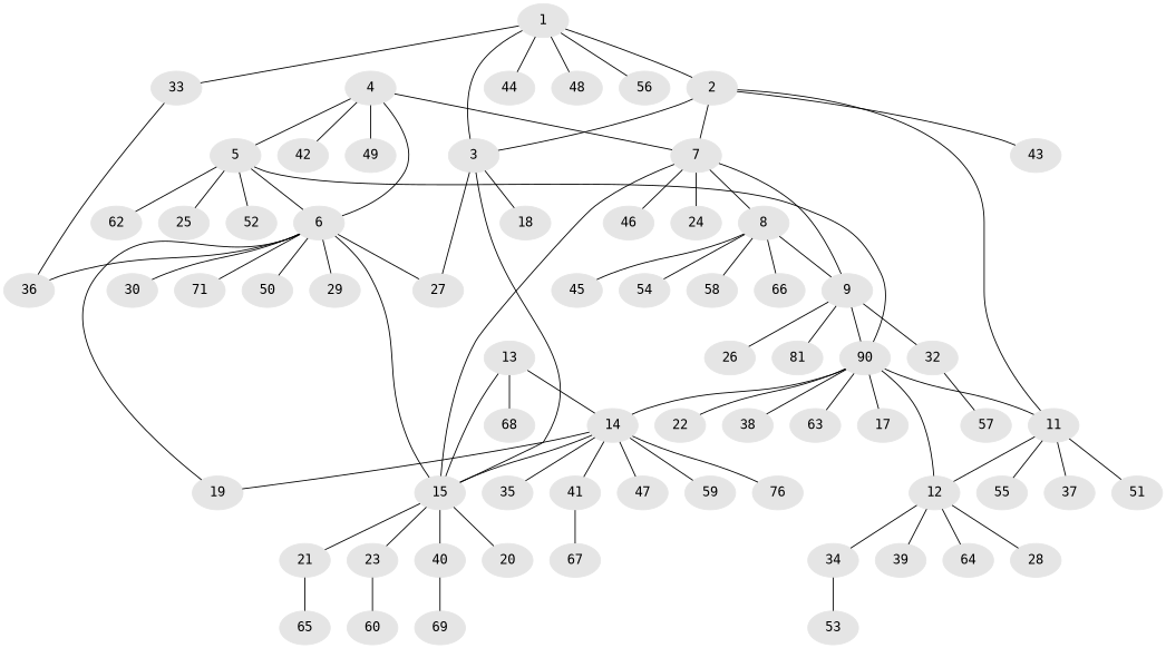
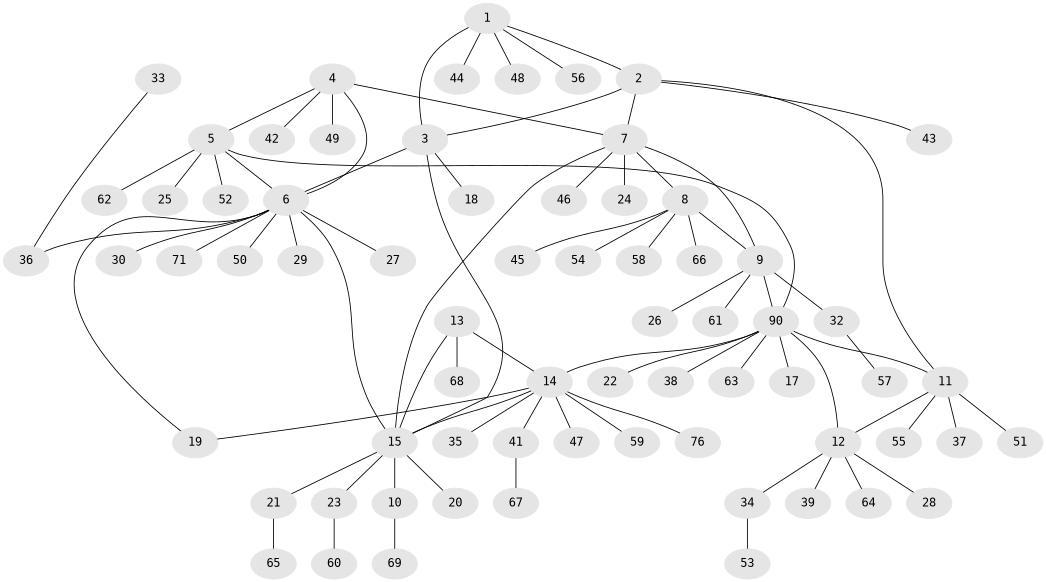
  graph {
    fontname="DejaVu Sans Mono"
    node [color=gray90 fontname="DejaVu Sans Mono" style=filled]
    edge [fontname="DejaVu Sans Mono"]
    1
    2
    3
    33
    44
    48
    56
    7
    11
    43
    6
    15
    18
    36
    8
    9
    24
    46
    12
    37
    51
    55
    19
    27
    29
    30
    n27 [label=71]
    50
    20
    21
    23
-   40
+   40 [label=10]
    4
    5
    42
    49
    n37 [label=90]
    25
    52
    62
    14
    17
    22
    38
    63
    45
    54
    58
    66
    26
    32
-   61 [label=81]
+   61
    57
    28
    34
    39
    64
    n58 [label=76]
    35
    41
    47
    59
    53
    13
    68
    67
    65
    60
    69
    1 -- 2
    1 -- 3
-   1 -- 33
    1 -- 44
    1 -- 48
    1 -- 56
    2 -- 3
    2 -- 7
    2 -- 11
    2 -- 43
-   3 -- 27
+   3 -- 6
    3 -- 15
    3 -- 18
    33 -- 36
    7 -- 15
    7 -- 8
    7 -- 9
    7 -- 24
    7 -- 46
    11 -- 12
    11 -- 37
    11 -- 51
    11 -- 55
    6 -- 15
    6 -- 36
    6 -- 19
    6 -- 27
    6 -- 29
    6 -- 30
    6 -- n27
    6 -- 50
    15 -- 20
    15 -- 21
    15 -- 23
    15 -- 40
    8 -- 9
    8 -- 45
    8 -- 54
    8 -- 58
    8 -- 66
    9 -- n37
    9 -- 26
    9 -- 32
    9 -- 61
    12 -- 28
    12 -- 34
    12 -- 39
    12 -- 64
    21 -- 65
    23 -- 60
    40 -- 69
    4 -- 7
    4 -- 6
    4 -- 5
    4 -- 42
    4 -- 49
    5 -- 6
    5 -- n37
    5 -- 25
    5 -- 52
    5 -- 62
    n37 -- 11
    n37 -- 12
    n37 -- 14
    n37 -- 17
    n37 -- 22
    n37 -- 38
    n37 -- 63
    14 -- 15
    14 -- 19
    14 -- n58
    14 -- 35
    14 -- 41
    14 -- 47
    14 -- 59
    32 -- 57
    34 -- 53
    41 -- 67
    13 -- 15
    13 -- 14
    13 -- 68
  }
